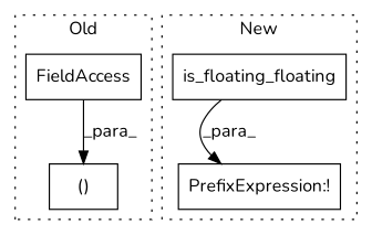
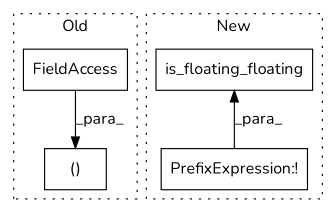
  digraph {
    fontname=Nunito
    node [fontname=Nunito shape=box]
    edge [fontname=Nunito]
    n1 [a=106 l=41 label="()" s=10212]
    n2 [a=22 l=16 label=FieldAccess s=10237]
    n3 [a=32 l=19 label=is_floating_floating s=8695]
    n4 [a=38 l=1 label="PrefixExpression:!" s=8692]
    subgraph cluster_1 {
      label=Old
      style=dotted
      n1
      n2
    }
    subgraph cluster_2 {
      label=New
      style=dotted
      n3
      n4
    }
    n2 -> n1 [label=_para_]
-   n3 -> n4 [label=_para_]
+   n4 -> n3 [label=_para_]
  }
